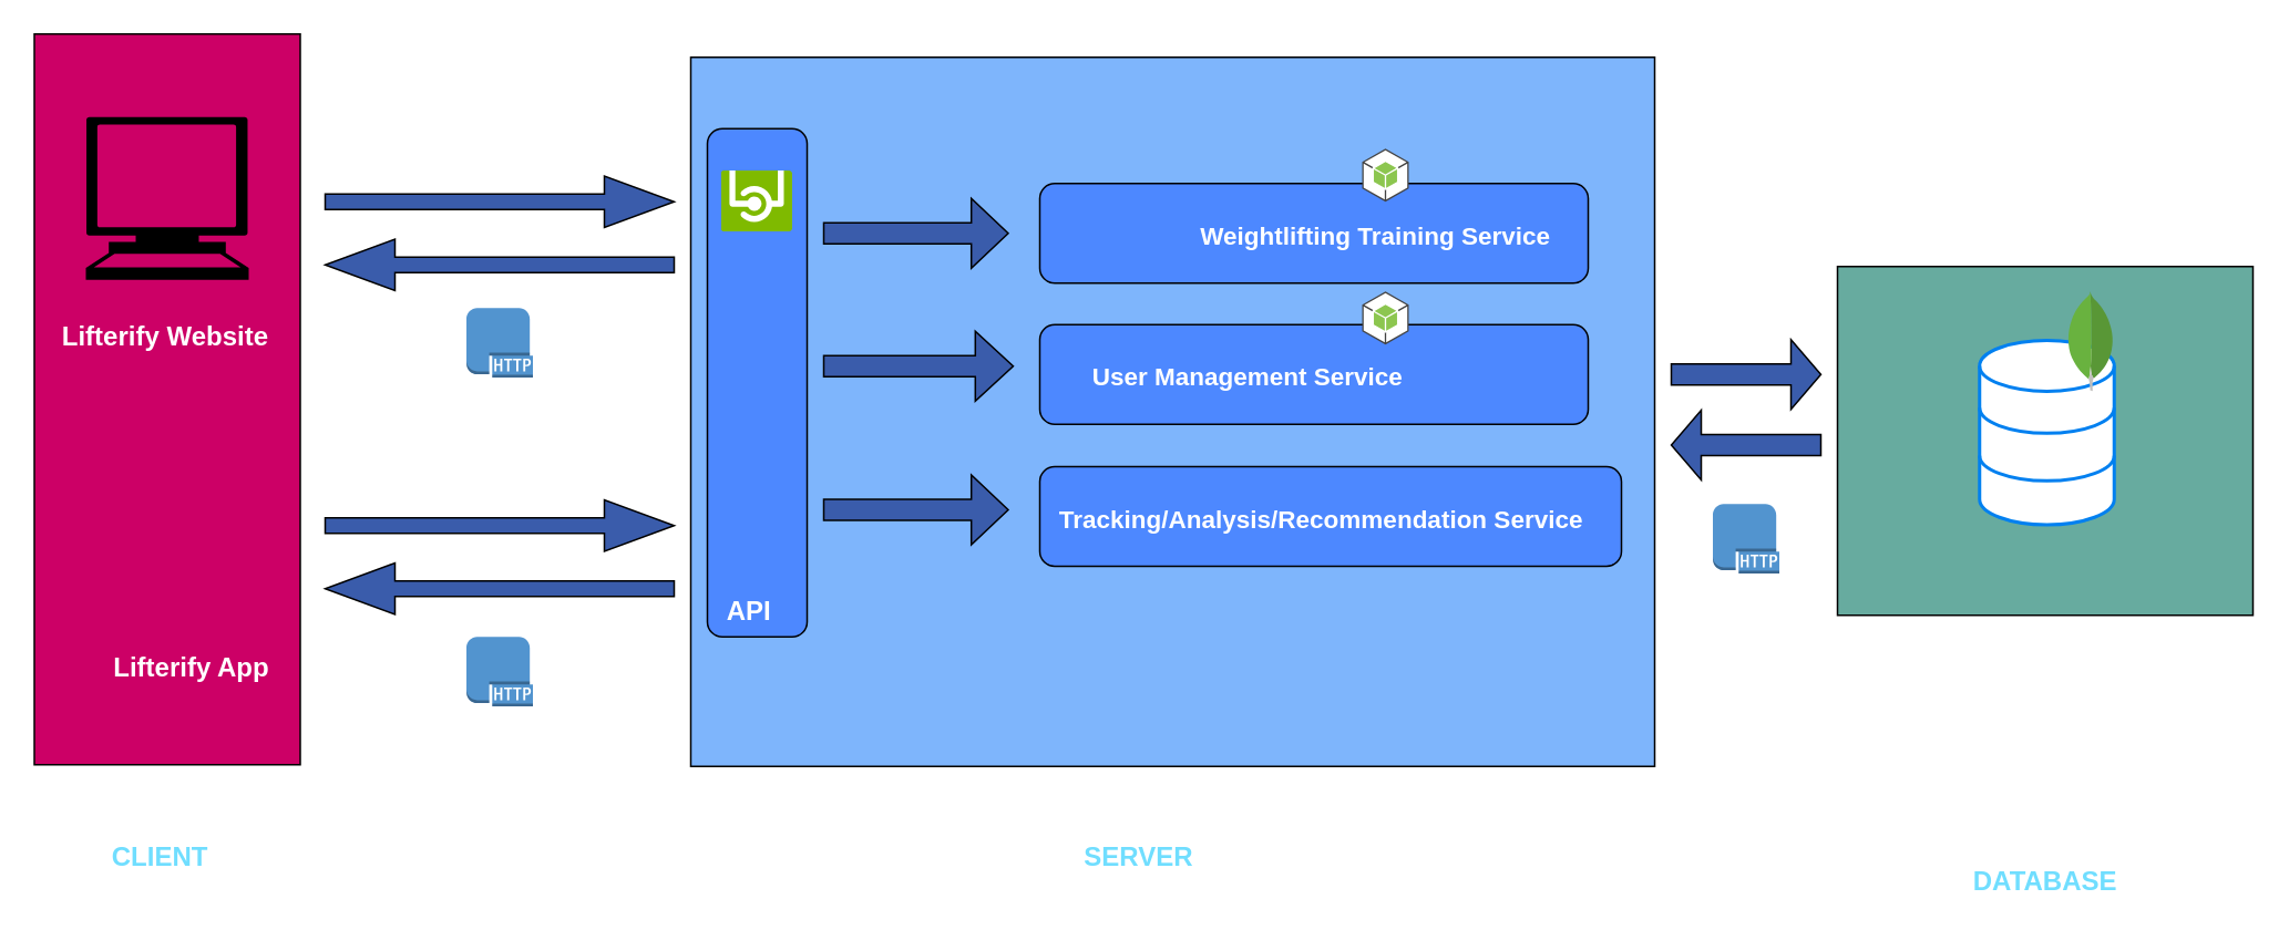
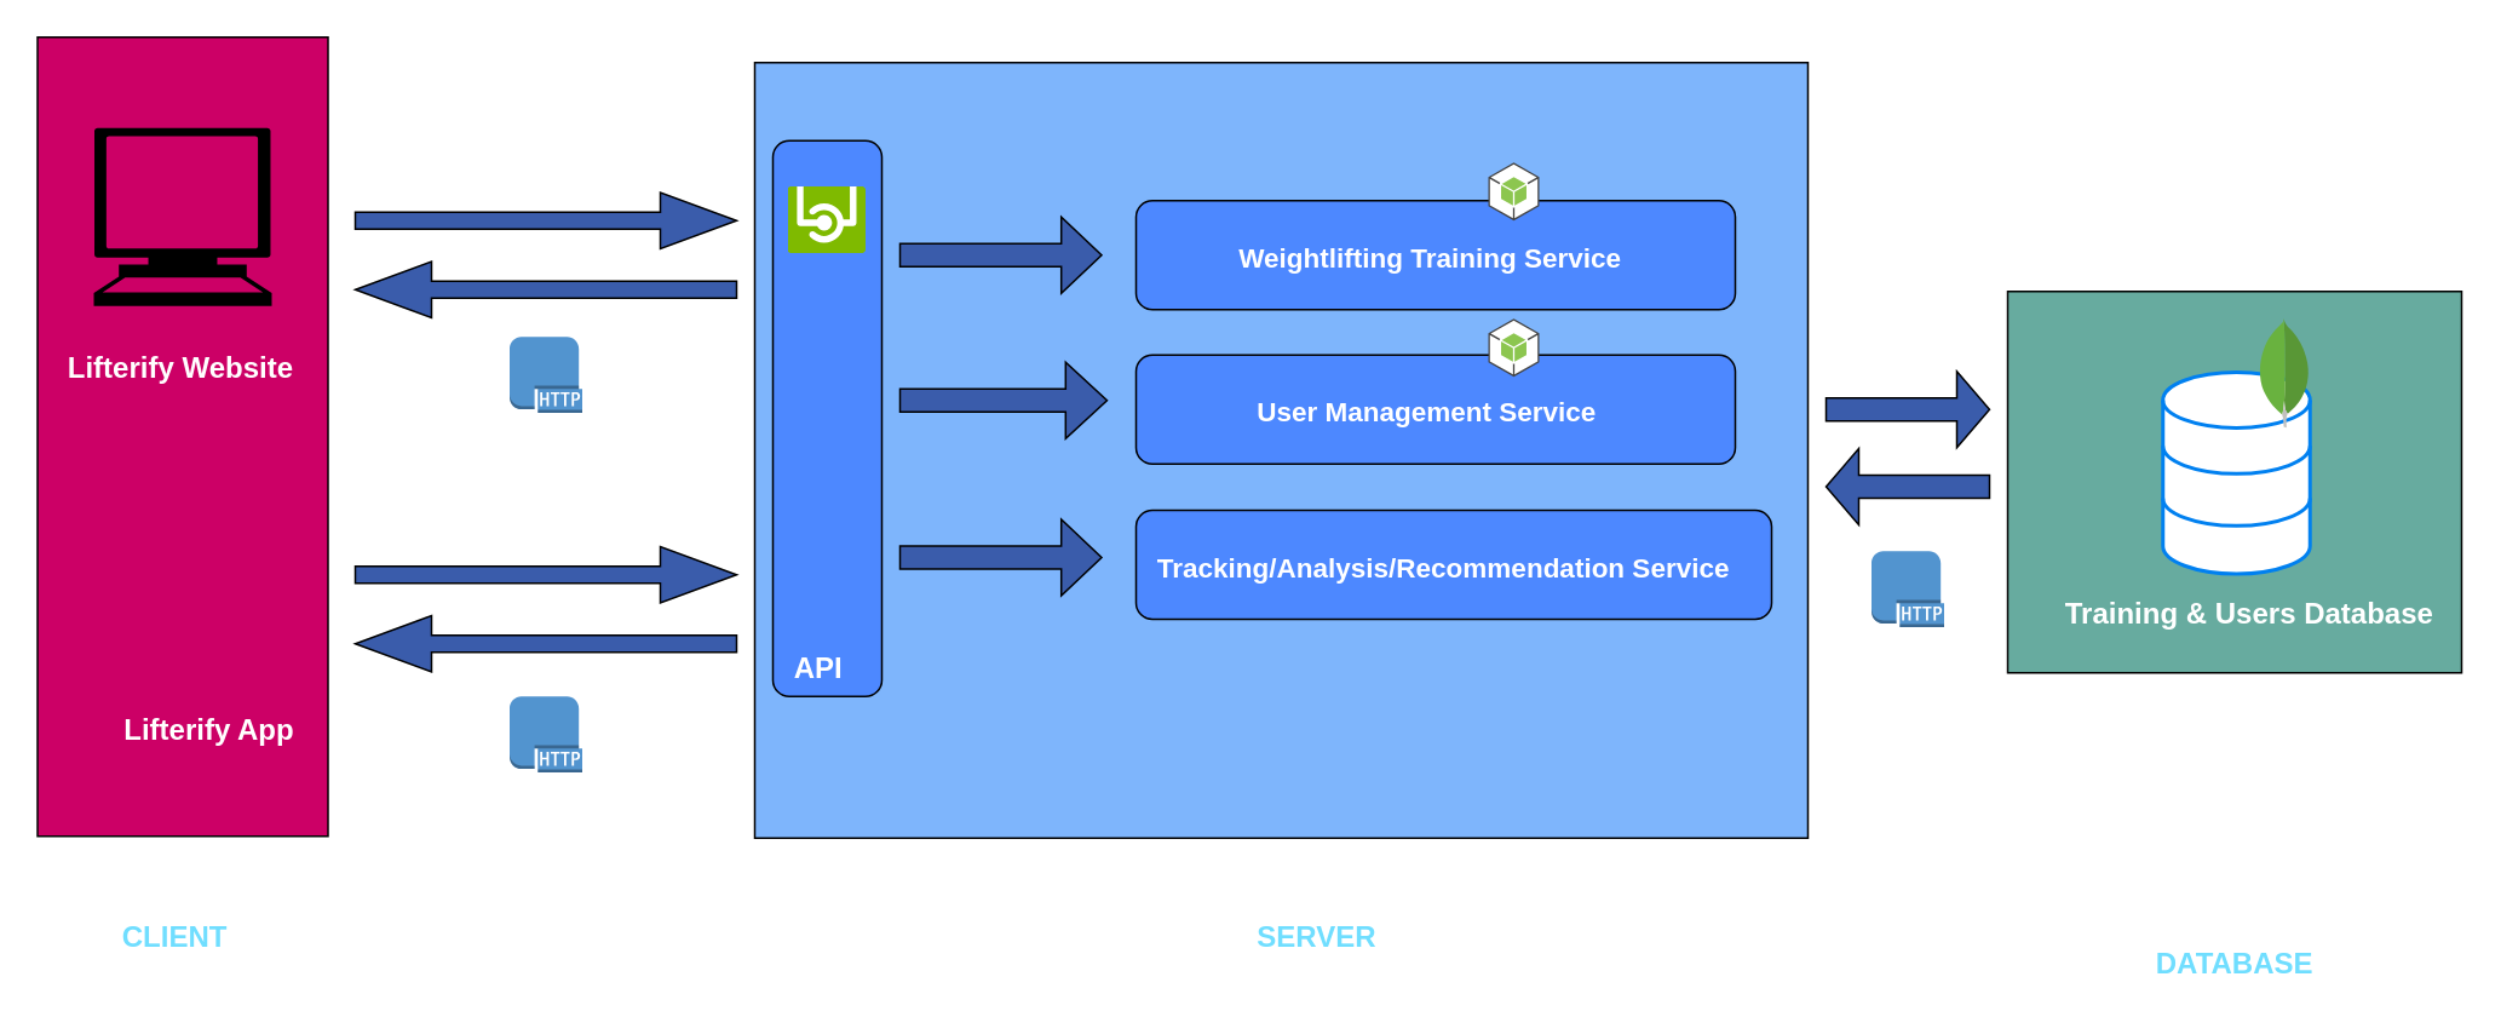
  <mxCell id="0" />
  <mxCell id="1" parent="0" />
  <mxCell id="2" value="" style="rounded=0;whiteSpace=wrap;html=1;fontSize=16;fillColor=#67AB9F;" vertex="1" parent="1"><mxGeometry x="1105" y="160" width="250" height="210" as="geometry" /></mxCell>
  <mxCell id="3" value="" style="html=1;verticalLabelPosition=bottom;align=center;labelBackgroundColor=#ffffff;verticalAlign=top;strokeWidth=2;strokeColor=#0080F0;fillColor=#ffffff;shadow=0;dashed=0;shape=mxgraph.ios7.icons.data;fontSize=16;fontColor=#FFFFFF;aspect=fixed;" vertex="1" parent="1"><mxGeometry x="1190.5" y="204.5" width="81" height="111" as="geometry" /></mxCell>
  <mxCell id="4" value="" style="rounded=0;whiteSpace=wrap;html=1;fontSize=16;fillColor=#7EB5FC;" vertex="1" parent="1"><mxGeometry x="415" y="34" width="580" height="427" as="geometry" /></mxCell>
  <mxCell id="5" value="" style="rounded=1;whiteSpace=wrap;html=1;fontSize=16;fillColor=#4D88FF;" vertex="1" parent="1"><mxGeometry x="425" y="77" width="60" height="306" as="geometry" /></mxCell>
  <mxCell id="6" value="" style="rounded=0;whiteSpace=wrap;html=1;fontSize=16;fillColor=#CC0066;strokeColor=#000000;" vertex="1" parent="1"><mxGeometry x="20" width="160" height="440" as="geometry" y="20" /></mxCell>
  <mxCell id="7" value="" style="dashed=0;outlineConnect=0;html=1;align=center;labelPosition=center;verticalLabelPosition=bottom;verticalAlign=top;shape=mxgraph.weblogos.mongodb;aspect=fixed;" vertex="1" parent="1"><mxGeometry x="1243" y="175" width="28.68" height="60" as="geometry" /></mxCell>
  <mxCell id="8" value="" style="rounded=1;whiteSpace=wrap;html=1;fillColor=#4D88FF;" vertex="1" parent="1"><mxGeometry x="625" y="195" width="330" height="60" as="geometry" /></mxCell>
- <mxCell id="9" value="User Management Service" style="text;html=1;resizable=0;points=[];autosize=1;align=left;verticalAlign=top;spacingTop=-4;fontSize=15;fontColor=#FFFFFF;fontStyle=1" vertex="1" parent="1"><mxGeometry x="655" y="215" width="200" height="20" as="geometry" /></mxCell>
+ <mxCell id="9" value="User Management Service" style="text;html=1;resizable=0;points=[];autosize=1;align=left;verticalAlign=top;spacingTop=-4;fontSize=15;fontColor=#FFFFFF;fontStyle=1" vertex="1" parent="1"><mxGeometry x="690" y="215" width="200" height="20" as="geometry" /></mxCell>
  <mxCell id="10" value="" style="rounded=1;whiteSpace=wrap;html=1;fillColor=#4D88FF;" vertex="1" parent="1"><mxGeometry x="625" y="280.5" width="350" height="60" as="geometry" /></mxCell>
  <mxCell id="11" value="Tracking/Analysis/Recommendation Service" style="text;html=1;resizable=0;points=[];autosize=1;align=left;verticalAlign=top;spacingTop=-4;fontSize=15;fontColor=#FFFFFF;fontStyle=1" vertex="1" parent="1"><mxGeometry x="635" y="300.5" width="330" height="20" as="geometry" /></mxCell>
  <mxCell id="12" value="" style="aspect=fixed;html=1;perimeter=none;align=center;shadow=0;dashed=0;image;fontSize=12;image=img/lib/mscae/API.svg;" vertex="1" parent="1"><mxGeometry x="433.5" y="102.5" width="43" height="37" as="geometry" /></mxCell>
  <mxCell id="13" value="API" style="text;html=1;resizable=0;points=[];autosize=1;align=left;verticalAlign=top;spacingTop=-4;fontSize=16;fontColor=#FFFFFF;fontStyle=1" vertex="1" parent="1"><mxGeometry x="435" y="355" width="40" height="20" as="geometry" /></mxCell>
+ <mxCell id="14" value="Training &amp;amp; Users Database" style="text;html=1;resizable=0;points=[];autosize=1;align=left;verticalAlign=top;spacingTop=-4;fontSize=16;fontColor=#FFFFFF;fontStyle=1" vertex="1" parent="1"><mxGeometry x="1135" y="325" width="210" height="20" as="geometry" /></mxCell>
  <mxCell id="15" value="" style="shape=image;html=1;verticalAlign=top;verticalLabelPosition=bottom;labelBackgroundColor=#ffffff;imageAspect=0;aspect=fixed;image=https://cdn4.iconfinder.com/data/icons/miu/24/device-iPhone-smartphone-vertical-glyph-128.png;fontSize=16;" vertex="1" parent="1"><mxGeometry x="50.5" y="280.5" width="99" height="99" as="geometry" /></mxCell>
  <mxCell id="16" value="Lifterify App" style="text;html=1;resizable=0;points=[];autosize=1;align=left;verticalAlign=top;spacingTop=-4;fontSize=16;fontColor=#FFFFFF;fontStyle=1" vertex="1" parent="1"><mxGeometry x="66" y="389" width="100" height="20" as="geometry" /></mxCell>
  <mxCell id="17" value="Lifterify Website" style="text;html=1;resizable=0;points=[];autosize=1;align=left;verticalAlign=top;spacingTop=-4;fontSize=16;fontColor=#FFFFFF;fontStyle=1" vertex="1" parent="1"><mxGeometry x="35" y="190" width="130" height="20" as="geometry" /></mxCell>
  <mxCell id="18" value="" style="rounded=1;whiteSpace=wrap;html=1;fillColor=#4D88FF;" vertex="1" parent="1"><mxGeometry x="625" y="110" width="330" height="60" as="geometry" /></mxCell>
- <mxCell id="19" value="Weightlifting Training Service" style="text;html=1;resizable=0;points=[];autosize=1;align=left;verticalAlign=top;spacingTop=-4;fontSize=15;fontColor=#FFFFFF;fontStyle=1" vertex="1" parent="1"><mxGeometry x="720" y="130" width="220" height="20" as="geometry" /></mxCell>
+ <mxCell id="19" value="Weightlifting Training Service" style="text;html=1;resizable=0;points=[];autosize=1;align=left;verticalAlign=top;spacingTop=-4;fontSize=15;fontColor=#FFFFFF;fontStyle=1" vertex="1" parent="1"><mxGeometry x="680" y="130" width="220" height="20" as="geometry" /></mxCell>
  <mxCell id="20" value="CLIENT" style="text;html=1;resizable=0;points=[];autosize=1;align=left;verticalAlign=top;spacingTop=-4;fontSize=16;fontStyle=1;fontColor=#70DEFF;" vertex="1" parent="1"><mxGeometry x="65" y="503" width="70" height="20" as="geometry" /></mxCell>
- <mxCell id="21" value="SERVER" style="text;html=1;resizable=0;points=[];autosize=1;align=left;verticalAlign=top;spacingTop=-4;fontSize=16;fontStyle=1;fontColor=#70DEFF;" vertex="1" parent="1"><mxGeometry x="650" y="503" width="80" height="20" as="geometry" /></mxCell>
+ <mxCell id="21" value="SERVER" style="text;html=1;resizable=0;points=[];autosize=1;align=left;verticalAlign=top;spacingTop=-4;fontSize=16;fontStyle=1;fontColor=#70DEFF;" vertex="1" parent="1"><mxGeometry x="690" y="503" width="80" height="20" as="geometry" /></mxCell>
  <mxCell id="22" value="DATABASE" style="text;html=1;resizable=0;points=[];autosize=1;align=left;verticalAlign=top;spacingTop=-4;fontSize=16;fontStyle=1;fontColor=#70DEFF;" vertex="1" parent="1"><mxGeometry x="1185" y="518" width="100" height="20" as="geometry" /></mxCell>
  <mxCell id="23" value="" style="shape=singleArrow;whiteSpace=wrap;html=1;fontSize=16;fillColor=#3A5CAB;" vertex="1" parent="1"><mxGeometry x="495" y="119" width="111" height="42" as="geometry" /></mxCell>
  <mxCell id="24" value="" style="shape=singleArrow;whiteSpace=wrap;html=1;fontSize=16;fillColor=#3A5CAB;" vertex="1" parent="1"><mxGeometry x="495" y="199" width="114" height="42" as="geometry" /></mxCell>
  <mxCell id="25" value="" style="shape=singleArrow;whiteSpace=wrap;html=1;fontSize=16;fillColor=#3A5CAB;" vertex="1" parent="1"><mxGeometry x="495" y="285.5" width="111" height="42" as="geometry" /></mxCell>
  <mxCell id="26" value="" style="shape=singleArrow;whiteSpace=wrap;html=1;fontSize=16;fillColor=#3A5CAB;" vertex="1" parent="1"><mxGeometry x="195" y="105.5" width="210" height="31" as="geometry" /></mxCell>
  <mxCell id="27" value="" style="shape=singleArrow;whiteSpace=wrap;html=1;fontSize=16;direction=west;fillColor=#3A5CAB;" vertex="1" parent="1"><mxGeometry x="195" y="143.5" width="210" height="31" as="geometry" /></mxCell>
  <mxCell id="28" value="" style="outlineConnect=0;dashed=0;verticalLabelPosition=bottom;verticalAlign=top;align=center;html=1;shape=mxgraph.aws3.http_protocol;fillColor=#5294CF;gradientColor=none;fontSize=16;aspect=fixed;" vertex="1" parent="1"><mxGeometry x="280" y="185" width="40" height="41.9" as="geometry" /></mxCell>
  <mxCell id="29" value="" style="shape=singleArrow;whiteSpace=wrap;html=1;fontSize=16;fillColor=#3A5CAB;" vertex="1" parent="1"><mxGeometry x="195" y="300.5" width="210" height="31" as="geometry" /></mxCell>
  <mxCell id="30" value="" style="shape=singleArrow;whiteSpace=wrap;html=1;fontSize=16;direction=west;fillColor=#3A5CAB;" vertex="1" parent="1"><mxGeometry x="195" y="338.5" width="210" height="31" as="geometry" /></mxCell>
  <mxCell id="31" value="" style="outlineConnect=0;dashed=0;verticalLabelPosition=bottom;verticalAlign=top;align=center;html=1;shape=mxgraph.aws3.http_protocol;fillColor=#5294CF;gradientColor=none;fontSize=16;aspect=fixed;" vertex="1" parent="1"><mxGeometry x="1030" y="303" width="40" height="41.9" as="geometry" /></mxCell>
  <mxCell id="32" value="" style="shape=image;html=1;verticalAlign=top;verticalLabelPosition=bottom;labelBackgroundColor=#ffffff;imageAspect=0;aspect=fixed;image=https://cdn3.iconfinder.com/data/icons/tango-icon-library/48/emblem-system-128.png;fontSize=16;" vertex="1" parent="1"><mxGeometry x="777" y="89" width="33" height="33" as="geometry" /></mxCell>
  <mxCell id="33" value="" style="shape=image;html=1;verticalAlign=top;verticalLabelPosition=bottom;labelBackgroundColor=#ffffff;imageAspect=0;aspect=fixed;image=https://cdn3.iconfinder.com/data/icons/tango-icon-library/48/emblem-system-128.png;fontSize=16;" vertex="1" parent="1"><mxGeometry x="776.5" y="175" width="33" height="33" as="geometry" /></mxCell>
  <mxCell id="34" value="" style="shape=image;html=1;verticalAlign=top;verticalLabelPosition=bottom;labelBackgroundColor=#ffffff;imageAspect=0;aspect=fixed;image=https://cdn3.iconfinder.com/data/icons/tango-icon-library/48/emblem-system-128.png;fontSize=16;" vertex="1" parent="1"><mxGeometry x="777" y="261" width="33" height="33" as="geometry" /></mxCell>
  <mxCell id="35" value="" style="shape=singleArrow;whiteSpace=wrap;html=1;fontSize=16;fillColor=#3A5CAB;" vertex="1" parent="1"><mxGeometry x="1005" y="204" width="90" height="42" as="geometry" /></mxCell>
  <mxCell id="36" value="" style="shape=singleArrow;whiteSpace=wrap;html=1;fontSize=16;fillColor=#3A5CAB;direction=west;" vertex="1" parent="1"><mxGeometry x="1005" y="246.5" width="90" height="42" as="geometry" /></mxCell>
  <mxCell id="37" value="" style="outlineConnect=0;dashed=0;verticalLabelPosition=bottom;verticalAlign=top;align=center;html=1;shape=mxgraph.aws3.http_protocol;fillColor=#5294CF;gradientColor=none;fontSize=16;aspect=fixed;" vertex="1" parent="1"><mxGeometry x="280" y="383" width="40" height="41.9" as="geometry" /></mxCell>
  <mxCell id="38" value="" style="shape=image;html=1;verticalAlign=top;verticalLabelPosition=bottom;labelBackgroundColor=#ffffff;imageAspect=0;aspect=fixed;image=https://cdn3.iconfinder.com/data/icons/black-white-social-media/32/logo_social_media_www-128.png;strokeColor=#000000;strokeWidth=3;fillColor=#7EB5FC;fontSize=15;fontColor=#75DAFF;" vertex="1" parent="1"><mxGeometry x="74.5" y="80" width="51" height="51" as="geometry" /></mxCell>
  <mxCell id="39" value="" style="shape=mxgraph.signs.tech.computer;html=1;fillColor=#000000;strokeColor=none;verticalLabelPosition=bottom;verticalAlign=top;align=center;labelBackgroundColor=#ffffff;fontSize=15;fontColor=#75DAFF;" vertex="1" parent="1"><mxGeometry x="51" y="70" width="98" height="98" as="geometry" /></mxCell>
  <mxCell id="40" value="" style="outlineConnect=0;dashed=0;verticalLabelPosition=bottom;verticalAlign=top;align=center;html=1;shape=mxgraph.aws3.android;fillColor=#8CC64F;gradientColor=none;labelBackgroundColor=#ffffff;strokeColor=#000000;strokeWidth=3;fontSize=15;fontColor=#75DAFF;aspect=fixed;" vertex="1" parent="1"><mxGeometry x="819" y="175" width="28" height="32" as="geometry" /></mxCell>
  <mxCell id="41" value="" style="outlineConnect=0;dashed=0;verticalLabelPosition=bottom;verticalAlign=top;align=center;html=1;shape=mxgraph.aws3.android;fillColor=#8CC64F;gradientColor=none;labelBackgroundColor=#ffffff;strokeColor=#000000;strokeWidth=3;fontSize=15;fontColor=#75DAFF;aspect=fixed;" vertex="1" parent="1"><mxGeometry x="819" y="89" width="28" height="32" as="geometry" /></mxCell>
  <mxCell id="42" value="" style="shape=image;html=1;verticalLabelPosition=bottom;labelBackgroundColor=#ffffff;verticalAlign=top;imageAspect=1;aspect=fixed;image=https://dwglogo.com/wp-content/uploads/2017/12/Spring_Framework_logo_01.png;strokeColor=#000000;strokeWidth=3;fillColor=#67AB9F;fontSize=15;fontColor=none;noLabel=1;" vertex="1" parent="1"><mxGeometry x="790" y="247.5" width="86" height="60" as="geometry" /></mxCell>
